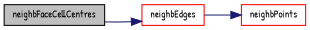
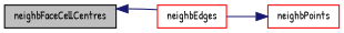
  digraph {
    fontname="Patrick Hand"
    rankdir=LR
    node [color=red fontname="Patrick Hand" fontsize=10 shape=record]
    edge [color=midnightblue fontname="Patrick Hand" fontsize=10 labelfontname=FreeSans labelfontsize=10 style=solid]
    n1 [color=black fillcolor=grey75 fontcolor=black height=0.2 label=neighbFaceCellCentres style=filled width=0.4]
    n2 [height=0.2 label=neighbEdges width=0.4]
    n3 [height=0.2 label=neighbPoints width=0.4]
-   n1 -> n2
+   n2 -> n1
    n2 -> n3
  }
